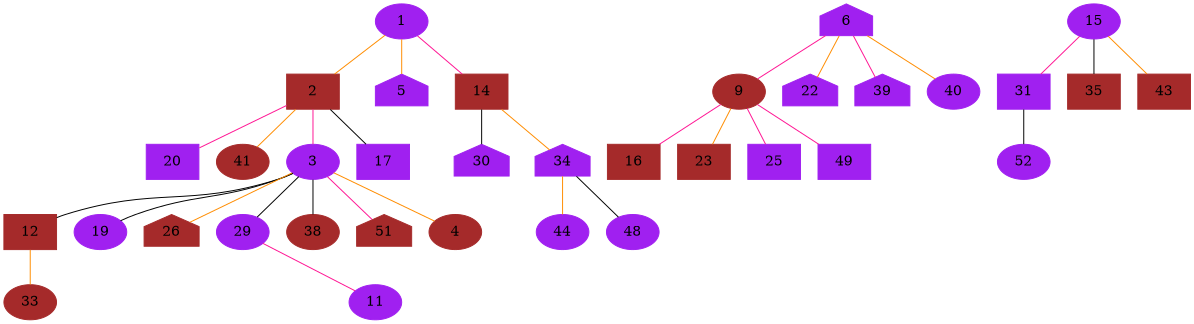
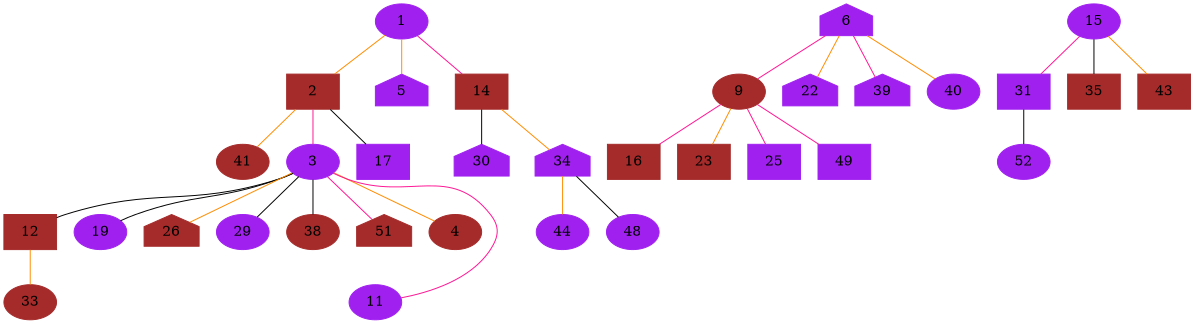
  graph {
    node [color=purple shape=ellipse style=filled]
    edge [color=darkorange]
    1 [super="+13"]
    2 [color=brown shape=box super="+8"]
    5 [shape=house super="+32"]
    14 [color=brown shape=box super="+28"]
    3 [super="+10"]
    17 [shape=box]
-   20 [shape=box super="+42"]
    41 [color=brown]
    30 [shape=house]
    34 [shape=house super="+37"]
    4 [color=brown super="+21"]
    11
    12 [color=brown shape=box super="+36"]
    19
    26 [color=brown shape=house super="+27"]
    29
    38 [color=brown]
    51 [color=brown shape=house]
    6 [shape=house super="+7"]
    9 [color=brown super="+24"]
    22 [shape=house]
    39 [shape=house]
    40
    33 [color=brown]
    15 [super="+18"]
    31 [shape=box super="+46"]
    35 [color=brown shape=box]
    43 [color=brown shape=box]
    16 [color=brown shape=box super="+47"]
    23 [color=brown shape=box super="+45"]
    25 [shape=box super="+50"]
    49 [shape=box]
    44
    48
    52
    1 -- 2
    1 -- 5
    1 -- 14 [color=deeppink]
    2 -- 3 [color=deeppink]
    2 -- 17 [color=black]
-   2 -- 20 [color=deeppink]
    2 -- 41
    14 -- 30 [color=black]
    14 -- 34
    3 -- 4
-   29 -- 11 [color=deeppink]
+   3 -- 11 [color=deeppink]
    3 -- 12 [color=black]
    3 -- 19 [color=black]
    3 -- 26
    3 -- 29 [color=black]
    3 -- 38 [color=black]
    3 -- 51 [color=deeppink]
    34 -- 44
    34 -- 48 [color=black]
    12 -- 33
    6 -- 9 [color=deeppink]
    6 -- 22
    6 -- 39 [color=deeppink]
    6 -- 40
    9 -- 16 [color=deeppink]
    9 -- 23
    9 -- 25 [color=deeppink]
    9 -- 49 [color=deeppink]
    15 -- 31 [color=deeppink]
    15 -- 35 [color=black]
    15 -- 43
    31 -- 52 [color=black]
  }
